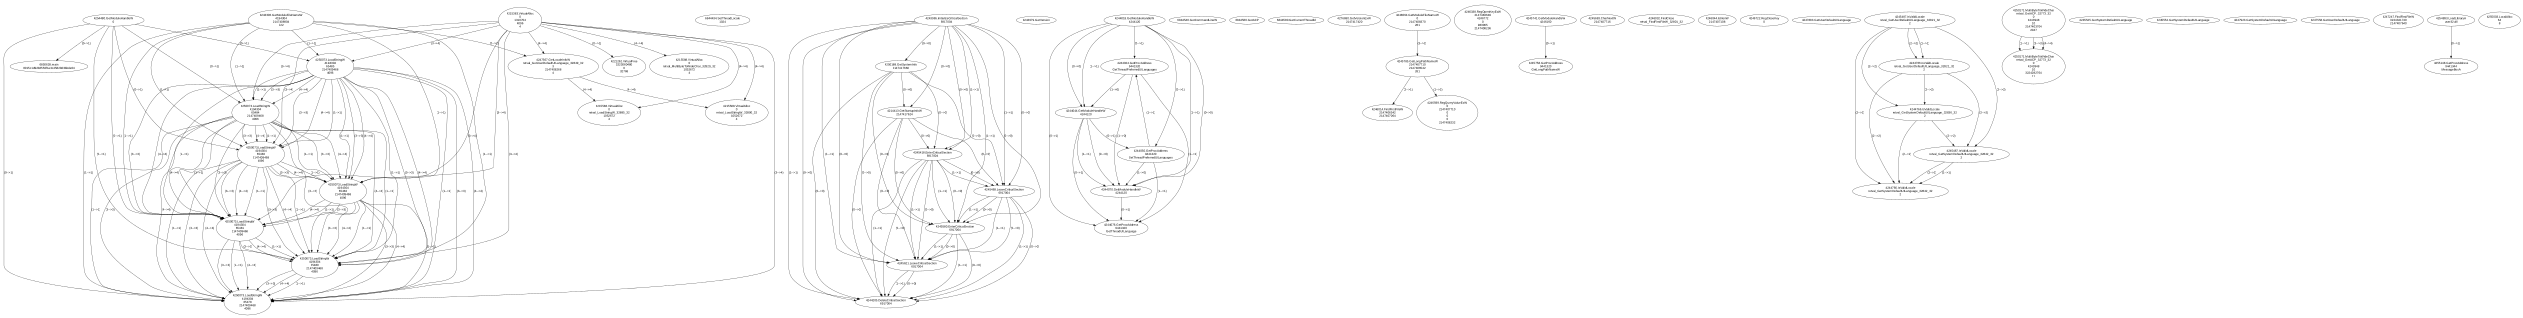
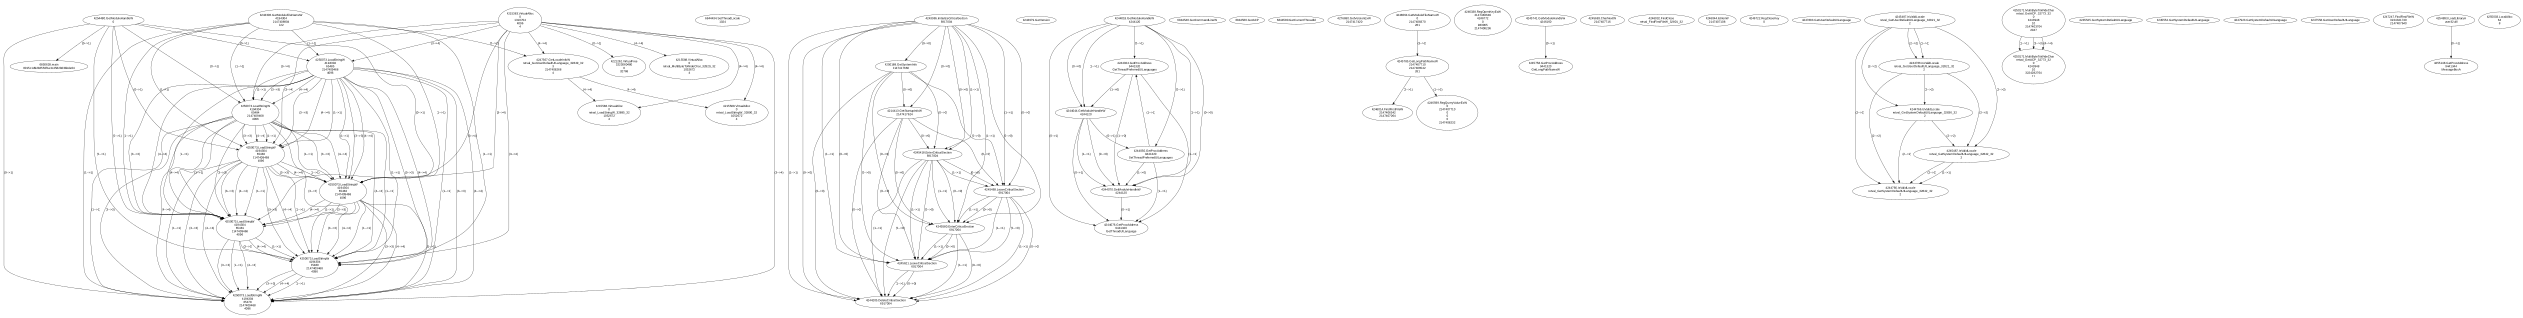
  digraph {
    fontname="Liberation Sans"
    node [fontname="Liberation Sans"]
    edge [fontname="Liberation Sans"]
    n1 [label="6850628.main\n0015c1d92b6550f1e3c4582b03bbde04"]
    n2 [label="4254480.GetModuleHandleW\n0"]
    n3 [label="4250073.LoadStringW\n4194304\n65485\n2147409468\n4096"]
    n4 [label="4250073.LoadStringW\n4194304\n65484\n2147409468\n4096"]
    n5 [label="4250073.LoadStringW\n4194304\n65483\n2147409468\n4096"]
    n6 [label="4250073.LoadStringW\n4194304\n65482\n2147409468\n4096"]
    n7 [label="4250073.LoadStringW\n4194304\n65481\n2147409468\n4096"]
    n8 [label="4250073.LoadStringW\n4194304\n65480\n2147409468\n4096"]
    n9 [label="4250073.LoadStringW\n4194304\n65478\n2147409468\n4096"]
    n10 [label="4243306.GetModuleFileNameW\n4194304\n2147408904\n522"]
    n11 [label="4247567.GetLocaleInfoW\nretval_GetUserDefaultUILanguage_32849_32\n3\n2147408268\n4"]
    n12 [label="6844434.SetThreadLocale\n1024"]
    n13 [label="4243965.InitializeCriticalSection\n6917004"]
    n14 [label="4250188.GetSystemInfo\n2147417660"]
    n15 [label="4214413.GetStartupInfoW\n2147417624"]
    n16 [label="4245418.EnterCriticalSection\n6917004"]
    n17 [label="4245469.LeaveCriticalSection\n6917004"]
    n18 [label="4245580.EnterCriticalSection\n6917004"]
    n19 [label="4245621.LeaveCriticalSection\n6917004"]
    n20 [label="4244205.DeleteCriticalSection\n6917004"]
    n21 [label="4243979.GetVersion\n"]
    n22 [label="4244018.GetModuleHandleW\n4244120"]
    n23 [label="4244024.GetProcAddress\n9441320\nGetThreadPreferredUILanguages"]
    n24 [label="4244044.GetModuleHandleW\n4244120"]
    n25 [label="4244050.GetProcAddress\n9441320\nSetThreadPreferredUILanguages"]
    n26 [label="4244070.GetModuleHandleW\n4244120"]
    n27 [label="4244076.GetProcAddress\n9441320\nGetThreadUILanguage"]
    n28 [label="6844540.GetCommandLineW\n"]
    n29 [label="6844560.GetACP\n"]
    n30 [label="6844580.GetCurrentThreadId\n"]
    n31 [label="4276690.GetVersionExW\n2147417420"]
    n32 [label="4215588.VirtualAlloc\n0\nretval_LoadStringW_32885_32\n1052672\n4"]
    n33 [label="4215588.VirtualAlloc\n0\nretval_LoadStringW_32890_32\n1052672\n4"]
    n34 [label="4248064.GetModuleFileNameW\n0\n2147408370\n261"]
    n35 [label="4245785.GetLongPathNameW\n2147407710\n2147406542\n261"]
    n36 [label="4246014.FindFirstFileW\n2147406542\n2147407064"]
    n37 [label="4246599.RegQueryValueExW\n0\n2147407710\n0\n0\n0\n2147408232"]
    n38 [label="4215383.VirtualAlloc\n0\n1310704\n4096\n4"]
    n39 [label="4221262.VirtualFree\n3223060480\n0\n32768"]
    n40 [label="4215588.VirtualAlloc\n0\nretval_MultiByteToWideChar_32829_32\n1052672\n4"]
    n41 [label="4246338.RegOpenKeyExW\n2147483649\n4246772\n0\n983065\n2147408236"]
    n42 [label="4245741.GetModuleHandleW\n4246160"]
    n43 [label="4245758.GetProcAddress\n9441320\nGetLongPathNameW"]
    n44 [label="4245683.CharNextW\n2147407716"]
    n45 [label="4246032.FindClose\nretval_FindFirstFileW_32801_32"]
    n46 [label="4246044.lstrlenW\n2147407108"]
    n47 [label="4246722.RegCloseKey\n0"]
    n48 [label="4247883.GetUserDefaultUILanguage\n"]
    n49 [label="4245487.IsValidLocale\nretval_GetUserDefaultUILanguage_32821_32\n2"]
    n50 [label="4244766.IsValidLocale\nretval_GetUserDefaultUILanguage_32821_32\n2"]
    n51 [label="4244766.IsValidLocale\nretval_GetSystemDefaultUILanguage_32836_32\n2"]
    n52 [label="4245487.IsValidLocale\nretval_GetSystemDefaultUILanguage_32842_32\n2"]
    n53 [label="4244766.IsValidLocale\nretval_GetSystemDefaultUILanguage_32842_32\n2"]
    n54 [label="4250171.MultiByteToWideChar\nretval_GetACP_32773_32\n0\n4243948\n10\n2147403704\n2047"]
    n55 [label="4250171.MultiByteToWideChar\nretval_GetACP_32773_32\n0\n4243948\n10\n3224282764\n11"]
    n56 [label="4245525.GetSystemDefaultUILanguage\n"]
    n57 [label="4245552.GetSystemDefaultUILanguage\n"]
    n58 [label="4247923.GetSystemDefaultUILanguage\n"]
    n59 [label="4247558.GetUserDefaultUILanguage\n"]
    n60 [label="4247247.FindFirstFileW\n3224341740\n2147407640"]
    n61 [label="4254893.LoadLibraryA\nuser32.dll"]
    n62 [label="4255148.GetProcAddress\n9441344\nMessageBoxA"]
    n63 [label="4255003.LocalAlloc\n64\n8"]
    n2 -> n1 [label="(0-->1)"]
    n2 -> n3 [label="(0-->1)"]
    n2 -> n4 [label="(0-->1)"]
    n2 -> n5 [label="(0-->1)"]
+   n2 -> n6 [label="(0-->1)"]
    n2 -> n7 [label="(0-->1)"]
    n2 -> n8 [label="(0-->1)"]
    n2 -> n9 [label="(0-->1)"]
    n3 -> n4 [label="(1-->1)"]
    n3 -> n4 [label="(3-->3)"]
    n3 -> n4 [label="(4-->4)"]
    n3 -> n5 [label="(1-->1)"]
    n3 -> n5 [label="(3-->3)"]
    n3 -> n5 [label="(4-->4)"]
    n3 -> n6 [label="(1-->1)"]
    n3 -> n6 [label="(3-->3)"]
    n3 -> n6 [label="(4-->4)"]
    n3 -> n7 [label="(1-->1)"]
    n3 -> n7 [label="(3-->3)"]
    n3 -> n7 [label="(4-->4)"]
    n3 -> n8 [label="(1-->1)"]
    n3 -> n8 [label="(3-->3)"]
    n3 -> n8 [label="(4-->4)"]
    n3 -> n9 [label="(1-->1)"]
    n3 -> n9 [label="(3-->3)"]
    n3 -> n9 [label="(4-->4)"]
    n4 -> n5 [label="(1-->1)"]
    n4 -> n5 [label="(3-->3)"]
    n4 -> n5 [label="(4-->4)"]
    n4 -> n6 [label="(1-->1)"]
    n4 -> n6 [label="(3-->3)"]
    n4 -> n6 [label="(4-->4)"]
    n4 -> n7 [label="(1-->1)"]
    n4 -> n7 [label="(3-->3)"]
    n4 -> n7 [label="(4-->4)"]
    n4 -> n8 [label="(1-->1)"]
    n4 -> n8 [label="(3-->3)"]
    n4 -> n8 [label="(4-->4)"]
    n4 -> n9 [label="(1-->1)"]
    n4 -> n9 [label="(3-->3)"]
    n4 -> n9 [label="(4-->4)"]
    n5 -> n6 [label="(1-->1)"]
    n5 -> n6 [label="(3-->3)"]
    n5 -> n6 [label="(4-->4)"]
    n5 -> n7 [label="(1-->1)"]
    n5 -> n7 [label="(3-->3)"]
    n5 -> n7 [label="(4-->4)"]
    n5 -> n8 [label="(1-->1)"]
    n5 -> n8 [label="(3-->3)"]
    n5 -> n8 [label="(4-->4)"]
    n5 -> n9 [label="(1-->1)"]
    n5 -> n9 [label="(3-->3)"]
    n5 -> n9 [label="(4-->4)"]
    n6 -> n7 [label="(1-->1)"]
    n6 -> n7 [label="(3-->3)"]
    n6 -> n7 [label="(4-->4)"]
    n6 -> n8 [label="(1-->1)"]
    n6 -> n8 [label="(3-->3)"]
    n6 -> n8 [label="(4-->4)"]
    n6 -> n9 [label="(1-->1)"]
    n6 -> n9 [label="(3-->3)"]
    n6 -> n9 [label="(4-->4)"]
    n7 -> n8 [label="(1-->1)"]
    n7 -> n8 [label="(3-->3)"]
    n7 -> n8 [label="(4-->4)"]
    n7 -> n9 [label="(1-->1)"]
    n7 -> n9 [label="(3-->3)"]
    n7 -> n9 [label="(4-->4)"]
    n8 -> n9 [label="(1-->1)"]
    n8 -> n9 [label="(3-->3)"]
    n8 -> n9 [label="(4-->4)"]
    n10 -> n3 [label="(1-->1)"]
    n10 -> n4 [label="(1-->1)"]
    n10 -> n5 [label="(1-->1)"]
    n10 -> n6 [label="(1-->1)"]
    n10 -> n7 [label="(1-->1)"]
    n10 -> n8 [label="(1-->1)"]
    n10 -> n9 [label="(1-->1)"]
    n10 -> n11 [label="(0-->2)"]
    n11 -> n32 [label="(4-->4)"]
    n11 -> n33 [label="(4-->4)"]
    n13 -> n14 [label="(0-->0)"]
    n13 -> n15 [label="(0-->0)"]
    n13 -> n16 [label="(1-->1)"]
    n13 -> n16 [label="(0-->0)"]
    n13 -> n17 [label="(1-->1)"]
    n13 -> n17 [label="(0-->0)"]
    n13 -> n18 [label="(1-->1)"]
    n13 -> n18 [label="(0-->0)"]
    n13 -> n19 [label="(1-->1)"]
    n13 -> n19 [label="(0-->0)"]
    n13 -> n20 [label="(1-->1)"]
    n13 -> n20 [label="(0-->0)"]
    n14 -> n15 [label="(0-->0)"]
    n14 -> n16 [label="(0-->0)"]
    n14 -> n17 [label="(0-->0)"]
    n14 -> n18 [label="(0-->0)"]
    n14 -> n19 [label="(0-->0)"]
    n14 -> n20 [label="(0-->0)"]
    n15 -> n16 [label="(0-->0)"]
    n15 -> n17 [label="(0-->0)"]
    n15 -> n18 [label="(0-->0)"]
    n15 -> n19 [label="(0-->0)"]
    n15 -> n20 [label="(0-->0)"]
    n16 -> n17 [label="(1-->1)"]
    n16 -> n17 [label="(0-->0)"]
    n16 -> n18 [label="(1-->1)"]
    n16 -> n18 [label="(0-->0)"]
    n16 -> n19 [label="(1-->1)"]
    n16 -> n19 [label="(0-->0)"]
    n16 -> n20 [label="(1-->1)"]
    n16 -> n20 [label="(0-->0)"]
    n17 -> n18 [label="(1-->1)"]
    n17 -> n18 [label="(0-->0)"]
    n17 -> n19 [label="(1-->1)"]
    n17 -> n19 [label="(0-->0)"]
    n17 -> n20 [label="(1-->1)"]
    n17 -> n20 [label="(0-->0)"]
    n18 -> n19 [label="(1-->1)"]
    n18 -> n19 [label="(0-->0)"]
    n18 -> n20 [label="(1-->1)"]
    n18 -> n20 [label="(0-->0)"]
    n19 -> n20 [label="(1-->1)"]
    n19 -> n20 [label="(0-->0)"]
    n22 -> n23 [label="(0-->1)"]
    n22 -> n24 [label="(1-->1)"]
    n22 -> n24 [label="(0-->0)"]
    n22 -> n25 [label="(0-->1)"]
    n22 -> n26 [label="(1-->1)"]
    n22 -> n26 [label="(0-->0)"]
    n22 -> n27 [label="(0-->1)"]
    n23 -> n24 [label="(1-->0)"]
    n23 -> n26 [label="(1-->0)"]
    n23 -> n27 [label="(1-->1)"]
    n24 -> n25 [label="(0-->1)"]
    n24 -> n26 [label="(1-->1)"]
    n24 -> n26 [label="(0-->0)"]
    n24 -> n27 [label="(0-->1)"]
    n25 -> n23 [label="(1-->1)"]
    n25 -> n26 [label="(1-->0)"]
    n25 -> n27 [label="(1-->1)"]
    n26 -> n27 [label="(0-->1)"]
    n34 -> n35 [label="(3-->3)"]
    n35 -> n36 [label="(2-->1)"]
    n35 -> n37 [label="(1-->2)"]
    n38 -> n3 [label="(3-->4)"]
    n38 -> n4 [label="(3-->4)"]
    n38 -> n5 [label="(3-->4)"]
    n38 -> n6 [label="(3-->4)"]
    n38 -> n7 [label="(3-->4)"]
    n38 -> n8 [label="(3-->4)"]
    n38 -> n9 [label="(3-->4)"]
    n38 -> n11 [label="(4-->4)"]
    n38 -> n32 [label="(4-->4)"]
    n38 -> n33 [label="(4-->4)"]
    n38 -> n39 [label="(0-->1)"]
    n38 -> n40 [label="(4-->4)"]
    n42 -> n43 [label="(0-->1)"]
    n49 -> n50 [label="(1-->1)"]
    n49 -> n50 [label="(2-->2)"]
    n49 -> n51 [label="(2-->2)"]
    n49 -> n52 [label="(2-->2)"]
    n49 -> n53 [label="(2-->2)"]
    n50 -> n51 [label="(2-->2)"]
    n50 -> n52 [label="(2-->2)"]
    n50 -> n53 [label="(2-->2)"]
    n51 -> n52 [label="(2-->2)"]
    n51 -> n53 [label="(2-->2)"]
    n52 -> n53 [label="(1-->1)"]
    n52 -> n53 [label="(2-->2)"]
    n54 -> n55 [label="(1-->1)"]
    n54 -> n55 [label="(3-->3)"]
    n54 -> n55 [label="(4-->4)"]
    n61 -> n62 [label="(0-->1)"]
  }
